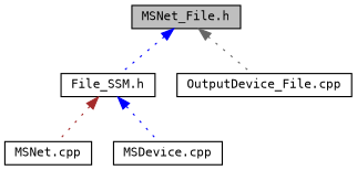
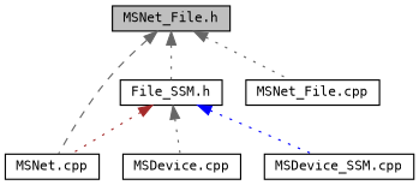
  digraph {
    fontname="DejaVu Sans Mono"
    node [color=black fillcolor=white fontname="DejaVu Sans Mono" fontsize=10 shape=record style=filled]
    edge [color=gray40 dir=back fontname="DejaVu Sans Mono" fontsize=10 labelfontname=Helvetica labelfontsize=10 style=dotted]
    n1 [fillcolor=grey75 fontcolor=black height=0.2 label="MSNet_File.h" width=0.4]
    n2 [height=0.2 label="File_SSM.h" width=0.4]
    n3 [height=0.2 label="MSNet.cpp" width=0.4]
-   n4 [height=0.2 label="OutputDevice_File.cpp" width=0.4]
+   n4 [height=0.2 label="MSNet_File.cpp" width=0.4]
    n5 [height=0.2 label="MSDevice.cpp" width=0.4]
-   n1 -> n2 [color=blue]
+   n6 [height=0.2 label="MSDevice_SSM.cpp" width=0.4]
+   n1 -> n2
+   n1 -> n3 [style=dashed]
    n1 -> n4
    n2 -> n3 [color=brown]
-   n2 -> n5 [color=blue]
+   n2 -> n5
+   n2 -> n6 [color=blue]
  }
